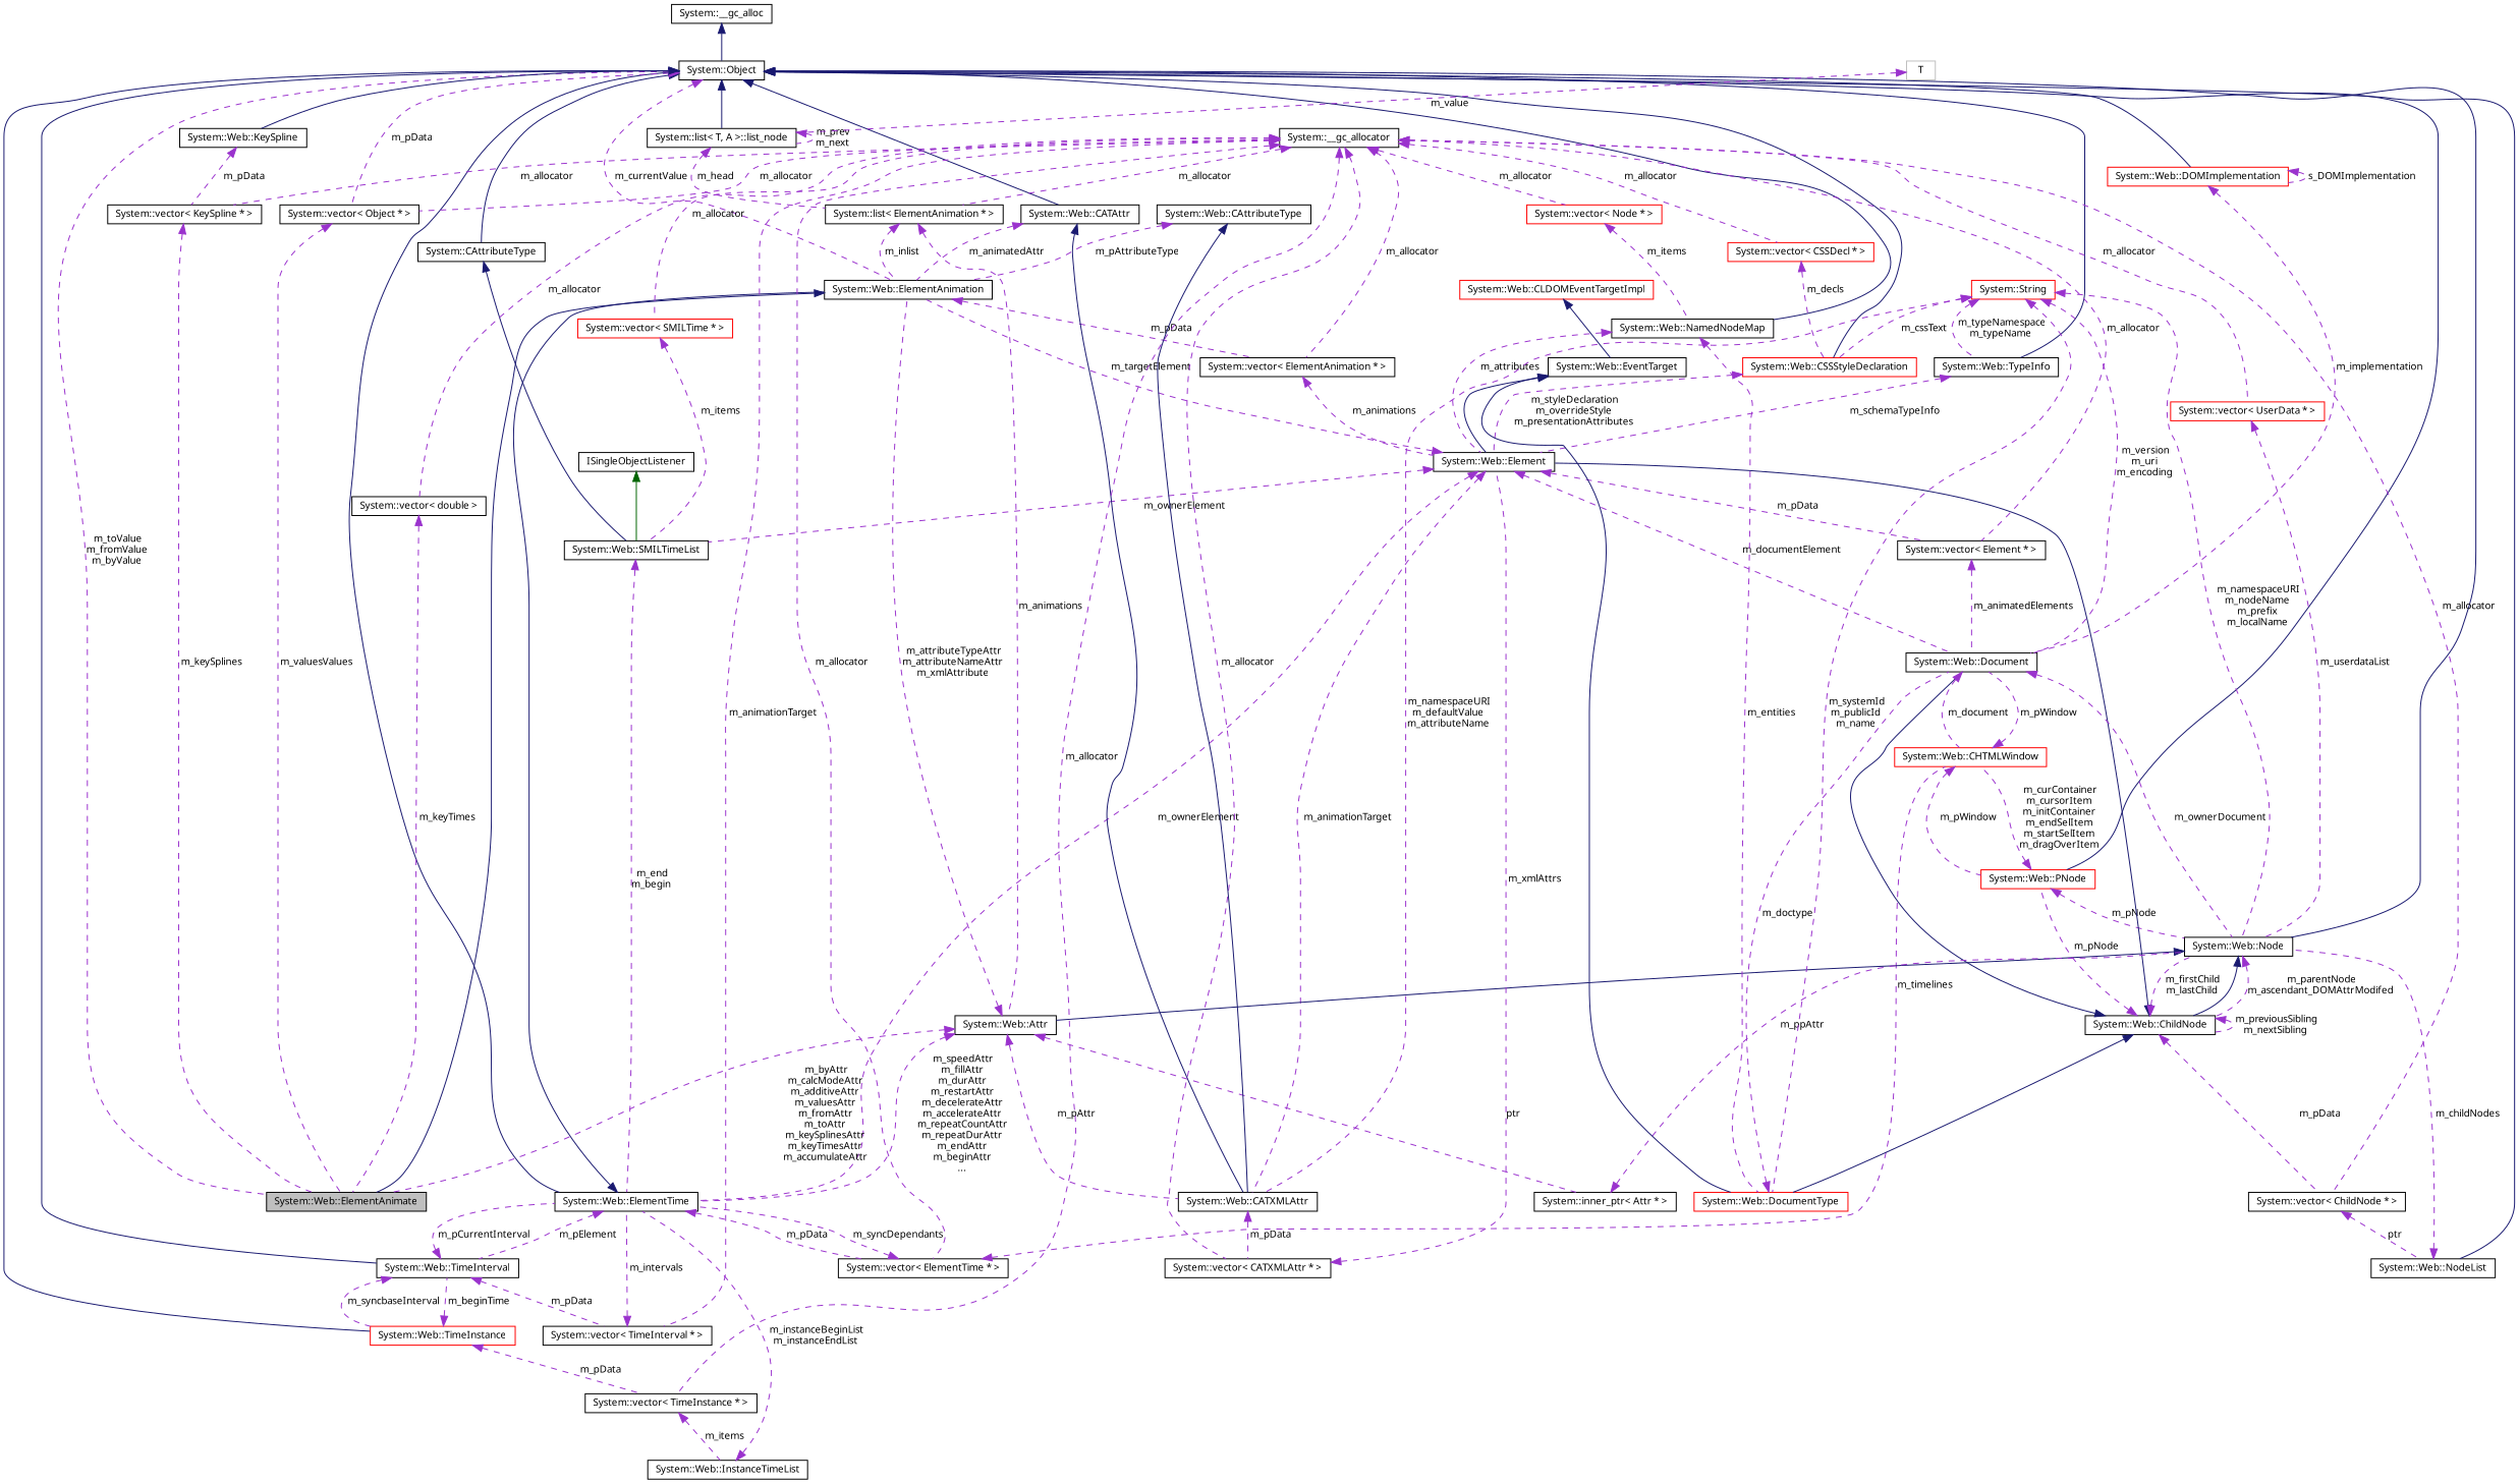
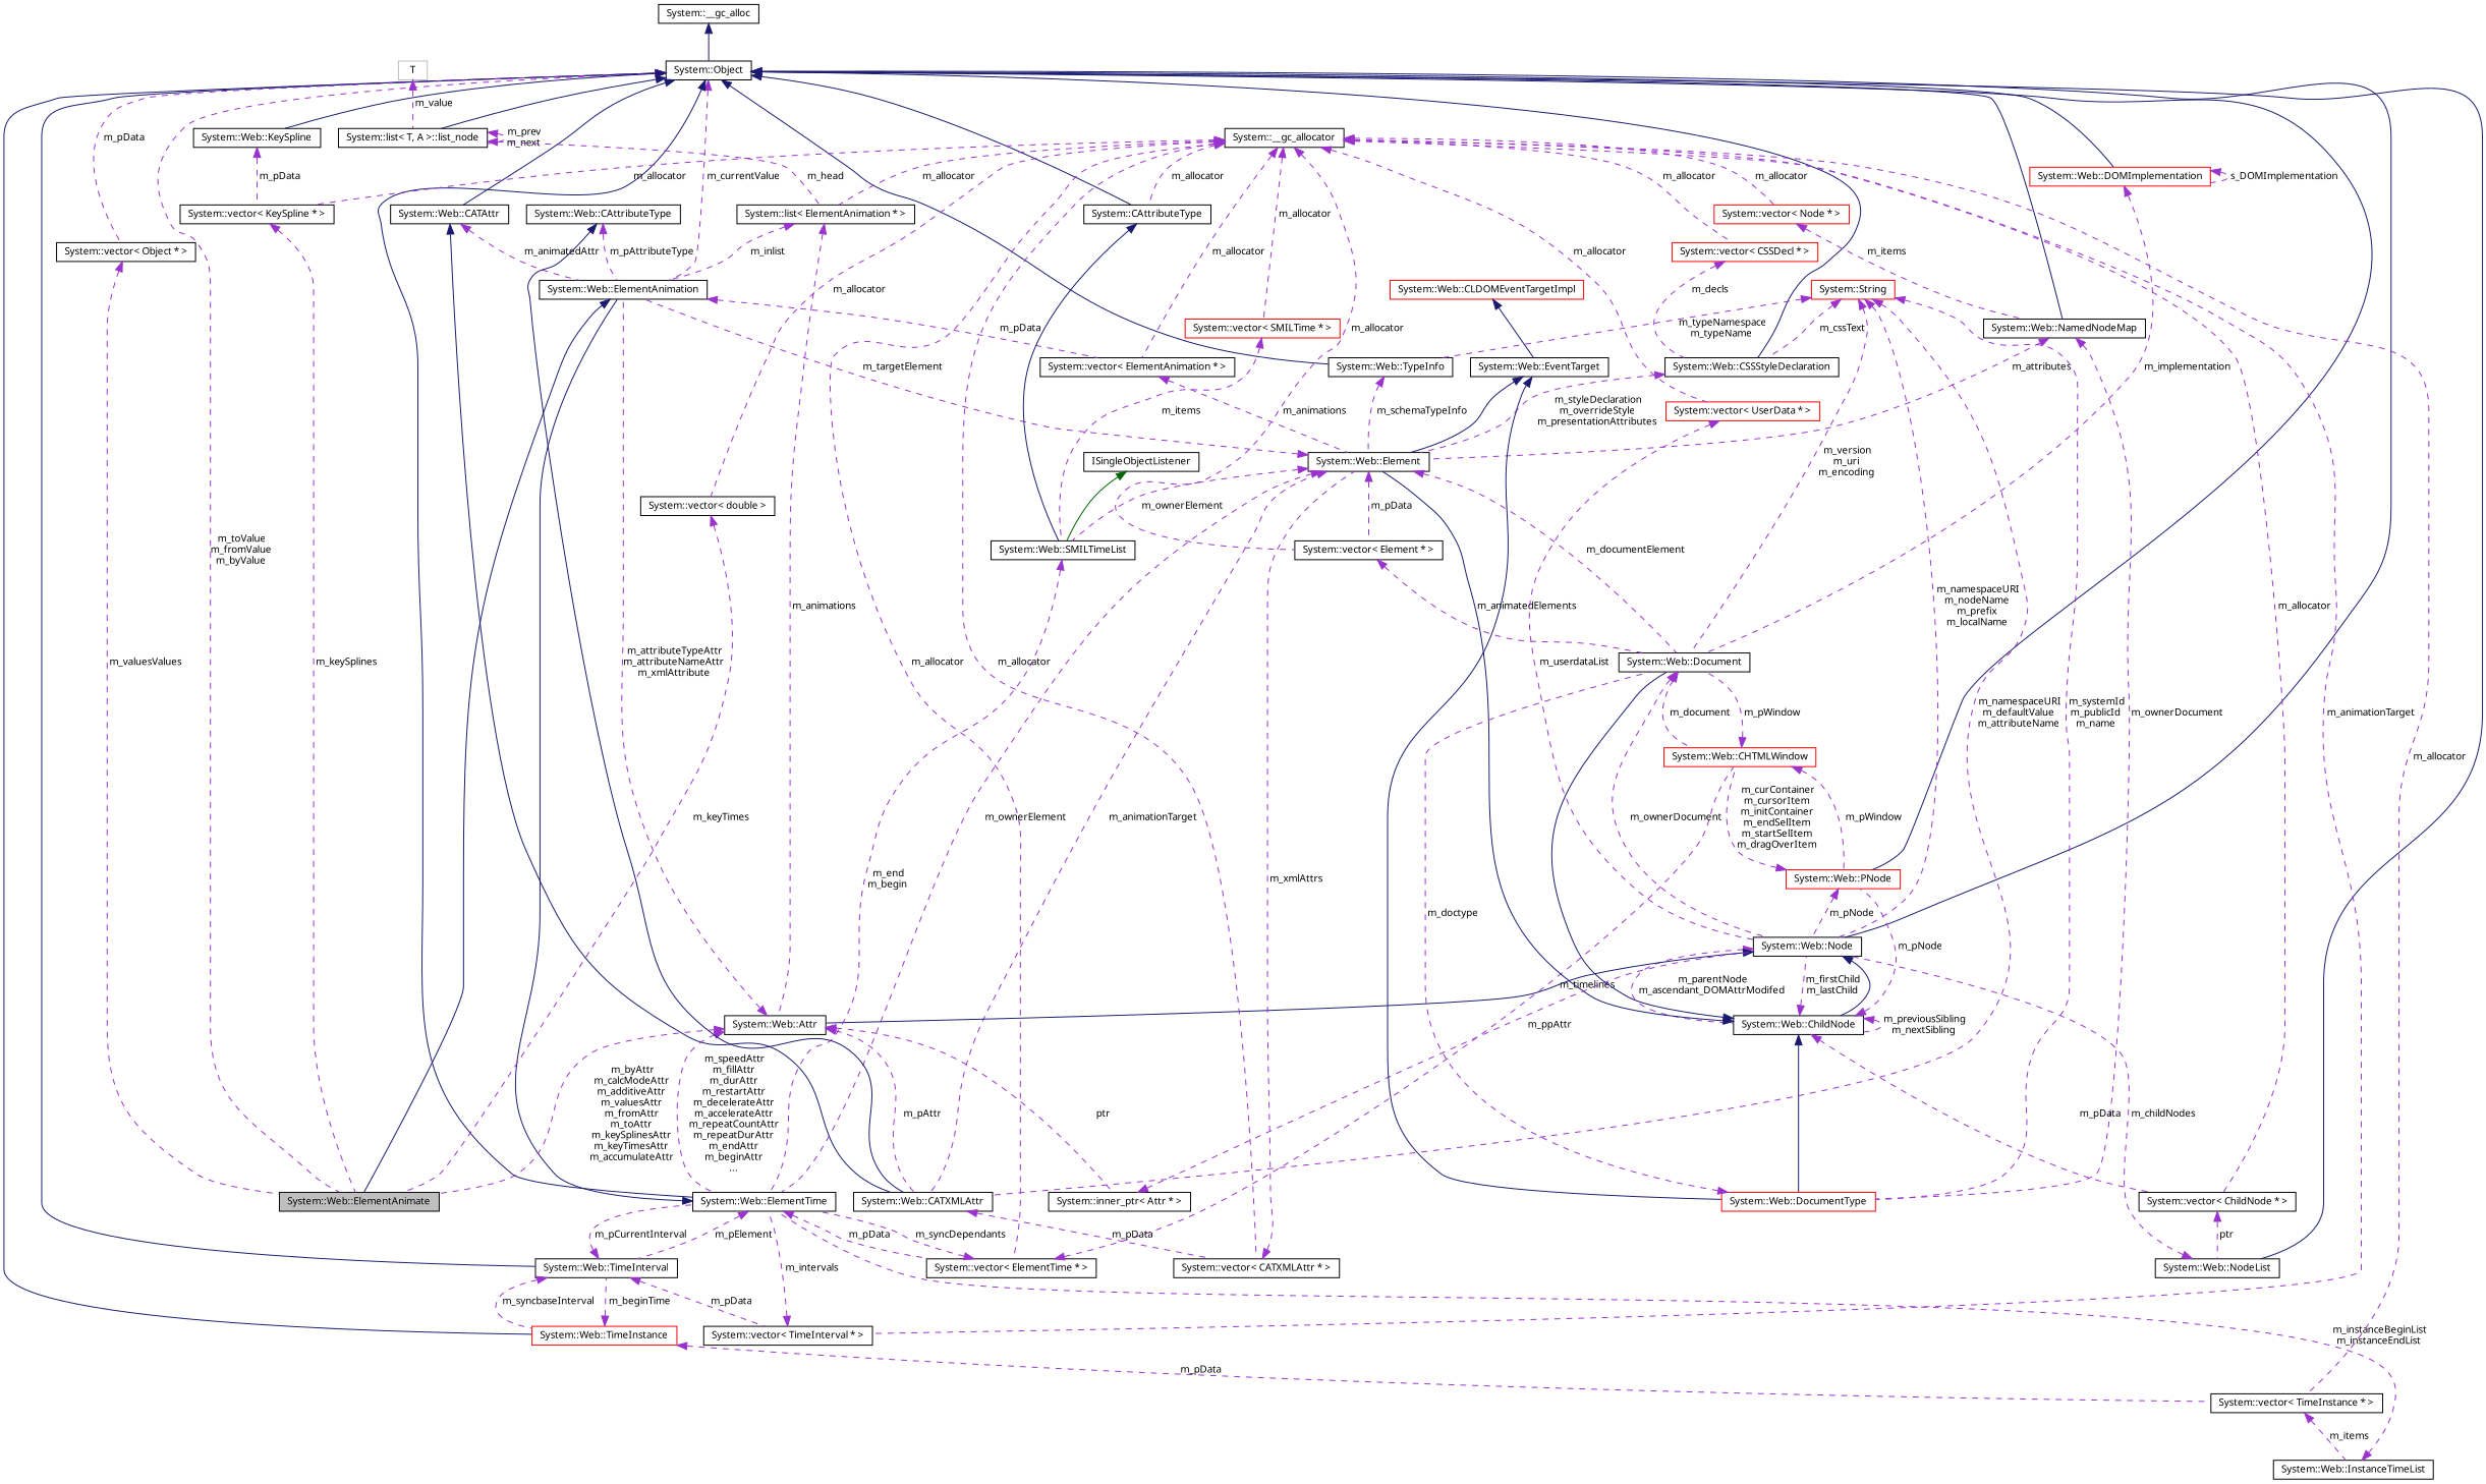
  digraph {
    fontname="Noto Sans"
    node [color=black fillcolor=white fontname="Noto Sans" fontsize=10 shape=record style=filled]
    edge [color=darkorchid3 dir=back fontname="Noto Sans" fontsize=10 labelfontname=Helvetica labelfontsize=10 style=dashed]
    n1 [fillcolor=grey75 fontcolor=black height=0.2 label="System::Web::ElementAnimate" width=0.4]
    n2 [height=0.2 label="System::Web::ElementAnimation" width=0.4]
    n3 [height=0.2 label="System::vector\< ElementAnimation * \>" width=0.4]
    n4 [height=0.2 label="System::Web::Element" width=0.4]
    n5 [height=0.2 label="System::Web::ElementTime" width=0.4]
    n6 [height=0.2 label="System::Web::TimeInterval" width=0.4]
    n7 [height=0.2 label="System::vector\< ElementTime * \>" width=0.4]
    n8 [color=red height=0.2 label="System::Web::TimeInstance" width=0.4]
    n9 [height=0.2 label="System::vector\< TimeInterval * \>" width=0.4]
    n10 [color=red height=0.2 label="System::Web::CHTMLWindow" width=0.4]
    n11 [height=0.2 label="System::Object" width=0.4]
    n12 [height=0.2 label="System::CAttributeType" width=0.4]
    n13 [height=0.2 label="System::Web::Node" width=0.4]
    n14 [height=0.2 label="System::Web::NodeList" width=0.4]
    n15 [color=red height=0.2 label="System::Web::DOMImplementation" width=0.4]
    n16 [height=0.2 label="System::Web::NamedNodeMap" width=0.4]
    n17 [color=red height=0.2 label="System::Web::PNode" width=0.4]
    n18 [height=0.2 label="System::list\< T, A \>::list_node" width=0.4]
    n19 [height=0.2 label="System::Web::CATAttr" width=0.4]
    n20 [height=0.2 label="System::Web::TypeInfo" width=0.4]
-   n21 [color=red height=0.2 label="System::Web::CSSStyleDeclaration" width=0.4]
+   n21 [height=0.2 label="System::Web::CSSStyleDeclaration" width=0.4]
    n22 [height=0.2 label="System::vector\< Object * \>" width=0.4]
    n23 [height=0.2 label="System::Web::KeySpline" width=0.4]
    n24 [height=0.2 label="System::vector\< TimeInstance * \>" width=0.4]
    n25 [height=0.2 label="System::Web::SMILTimeList" width=0.4]
    n26 [height=0.2 label="System::Web::ChildNode" width=0.4]
    n27 [height=0.2 label="System::Web::Attr" width=0.4]
    n28 [height=0.2 label="System::Web::Document" width=0.4]
    n29 [color=red height=0.2 label="System::Web::DocumentType" width=0.4]
    n30 [height=0.2 label="System::list\< ElementAnimation * \>" width=0.4]
    n31 [height=0.2 label="System::Web::CATXMLAttr" width=0.4]
    n32 [height=0.2 label="System::vector\< KeySpline * \>" width=0.4]
    n33 [height=0.2 label="System::__gc_alloc" width=0.4]
    n34 [height=0.2 label="System::Web::InstanceTimeList" width=0.4]
    n35 [height=0.2 label=ISingleObjectListener width=0.4]
    n36 [color=red height=0.2 label="System::vector\< SMILTime * \>" width=0.4]
    n37 [height=0.2 label="System::__gc_allocator" width=0.4]
    n38 [height=0.2 label="System::vector\< ChildNode * \>" width=0.4]
    n39 [color=red height=0.2 label="System::vector\< Node * \>" width=0.4]
    n40 [height=0.2 label="System::vector\< Element * \>" width=0.4]
    n41 [color=red height=0.2 label="System::vector\< UserData * \>" width=0.4]
    n42 [height=0.2 label="System::vector\< CATXMLAttr * \>" width=0.4]
    n43 [color=red height=0.2 label="System::vector\< CSSDecl * \>" width=0.4]
    n44 [height=0.2 label="System::vector\< double \>" width=0.4]
    n45 [height=0.2 label="System::inner_ptr\< Attr * \>" width=0.4]
    n46 [height=0.2 label="System::Web::EventTarget" width=0.4]
    n47 [color=red height=0.2 label="System::Web::CLDOMEventTargetImpl" width=0.4]
    n48 [color=red height=0.2 label="System::String" width=0.4]
    n49 [color=grey75 height=0.2 label=T width=0.4]
    n50 [height=0.2 label="System::Web::CAttributeType" width=0.4]
    n2 -> n1 [color=midnightblue style=solid]
    n2 -> n3 [label=" m_pData"]
    n3 -> n4 [label=" m_animations"]
    n4 -> n2 [label=" m_targetElement"]
    n4 -> n5 [label=" m_ownerElement"]
    n4 -> n25 [label=" m_ownerElement"]
    n4 -> n28 [label=" m_documentElement"]
    n4 -> n31 [label=" m_animationTarget"]
    n4 -> n40 [label=" m_pData"]
    n5 -> n2 [color=midnightblue style=solid]
    n5 -> n6 [label=" m_pElement"]
    n5 -> n7 [label=" m_pData"]
    n6 -> n5 [label=" m_pCurrentInterval"]
    n6 -> n8 [label=" m_syncbaseInterval"]
    n6 -> n9 [label=" m_pData"]
    n7 -> n5 [label=" m_syncDependants"]
    n7 -> n10 [label=" m_timelines"]
    n8 -> n6 [label=" m_beginTime"]
    n8 -> n24 [label=" m_pData"]
    n9 -> n5 [label=" m_intervals"]
    n10 -> n17 [label=" m_pWindow"]
    n10 -> n28 [label=" m_pWindow"]
    n11 -> n1 [label=" m_toValue\nm_fromValue\nm_byValue"]
    n11 -> n2 [label=" m_currentValue"]
    n11 -> n5 [color=midnightblue style=solid]
    n11 -> n6 [color=midnightblue style=solid]
    n11 -> n8 [color=midnightblue style=solid]
    n11 -> n12 [color=midnightblue style=solid]
    n11 -> n13 [color=midnightblue style=solid]
    n11 -> n14 [color=midnightblue style=solid]
    n11 -> n15 [color=midnightblue style=solid]
    n11 -> n16 [color=midnightblue style=solid]
    n11 -> n17 [color=midnightblue style=solid]
    n11 -> n18 [color=midnightblue style=solid]
    n11 -> n19 [color=midnightblue style=solid]
    n11 -> n20 [color=midnightblue style=solid]
    n11 -> n21 [color=midnightblue style=solid]
    n11 -> n22 [label=" m_pData"]
    n11 -> n23 [color=midnightblue style=solid]
    n12 -> n25 [color=midnightblue style=solid]
    n13 -> n26 [color=midnightblue style=solid]
    n13 -> n26 [label=" m_parentNode\nm_ascendant_DOMAttrModifed"]
    n13 -> n27 [color=midnightblue style=solid]
    n14 -> n13 [label=" m_childNodes"]
    n15 -> n15 [label=" s_DOMImplementation"]
    n15 -> n28 [label=" m_implementation"]
    n16 -> n4 [label=" m_attributes"]
-   n16 -> n29 [label=" m_entities"]
+   n16 -> n29 [label=" m_ownerDocument"]
    n17 -> n10 [label=" m_curContainer\nm_cursorItem\nm_initContainer\nm_endSelItem\nm_startSelItem\nm_dragOverItem"]
    n17 -> n13 [label=" m_pNode"]
    n18 -> n18 [label=" m_prev\nm_next"]
    n18 -> n30 [label=" m_head"]
    n19 -> n2 [label=" m_animatedAttr"]
    n19 -> n31 [color=midnightblue style=solid]
    n20 -> n4 [label=" m_schemaTypeInfo"]
    n21 -> n4 [label=" m_styleDeclaration\nm_overrideStyle\nm_presentationAttributes"]
    n22 -> n1 [label=" m_valuesValues"]
    n23 -> n32 [label=" m_pData"]
    n24 -> n34 [label=" m_items"]
    n25 -> n5 [label=" m_end\nm_begin"]
    n26 -> n4 [color=midnightblue style=solid]
    n26 -> n13 [label=" m_firstChild\nm_lastChild"]
    n26 -> n17 [label=" m_pNode"]
    n26 -> n26 [label=" m_previousSibling\nm_nextSibling"]
    n26 -> n28 [color=midnightblue style=solid]
    n26 -> n29 [color=midnightblue style=solid]
    n26 -> n38 [label=" m_pData"]
    n27 -> n1 [label=" m_byAttr\nm_calcModeAttr\nm_additiveAttr\nm_valuesAttr\nm_fromAttr\nm_toAttr\nm_keySplinesAttr\nm_keyTimesAttr\nm_accumulateAttr"]
    n27 -> n2 [label=" m_attributeTypeAttr\nm_attributeNameAttr\nm_xmlAttribute"]
    n27 -> n5 [label=" m_speedAttr\nm_fillAttr\nm_durAttr\nm_restartAttr\nm_decelerateAttr\nm_accelerateAttr\nm_repeatCountAttr\nm_repeatDurAttr\nm_endAttr\nm_beginAttr\n..."]
    n27 -> n31 [label=" m_pAttr"]
    n27 -> n45 [label=" ptr"]
    n28 -> n10 [label=" m_document"]
    n28 -> n13 [label=" m_ownerDocument"]
    n29 -> n28 [label=" m_doctype"]
    n30 -> n2 [label=" m_inlist"]
    n30 -> n27 [label=" m_animations"]
    n31 -> n42 [label=" m_pData"]
    n32 -> n1 [label=" m_keySplines"]
    n33 -> n11 [color=midnightblue style=solid]
    n34 -> n5 [label=" m_instanceBeginList\nm_instanceEndList"]
    n35 -> n25 [color=darkgreen style=solid]
    n36 -> n25 [label=" m_items"]
    n37 -> n3 [label=" m_allocator"]
    n37 -> n7 [label=" m_allocator"]
    n37 -> n9 [label=" m_animationTarget"]
-   n37 -> n22 [label=" m_allocator"]
+   n37 -> n12 [label=" m_allocator"]
    n37 -> n24 [label=" m_allocator"]
    n37 -> n30 [label=" m_allocator"]
    n37 -> n32 [label=" m_allocator"]
    n37 -> n36 [label=" m_allocator"]
    n37 -> n38 [label=" m_allocator"]
    n37 -> n39 [label=" m_allocator"]
    n37 -> n40 [label=" m_allocator"]
    n37 -> n41 [label=" m_allocator"]
    n37 -> n42 [label=" m_allocator"]
    n37 -> n43 [label=" m_allocator"]
    n37 -> n44 [label=" m_allocator"]
    n38 -> n14 [label=" ptr"]
    n39 -> n16 [label=" m_items"]
    n40 -> n28 [label=" m_animatedElements"]
    n41 -> n13 [label=" m_userdataList"]
    n42 -> n4 [label=" m_xmlAttrs"]
    n43 -> n21 [label=" m_decls"]
    n44 -> n1 [label=" m_keyTimes"]
    n45 -> n13 [label=" m_ppAttr"]
    n46 -> n4 [color=midnightblue style=solid]
    n46 -> n29 [color=midnightblue style=solid]
    n47 -> n46 [color=midnightblue style=solid]
    n48 -> n13 [label=" m_namespaceURI\nm_nodeName\nm_prefix\nm_localName"]
    n48 -> n20 [label=" m_typeNamespace\nm_typeName"]
    n48 -> n21 [label=" m_cssText"]
    n48 -> n28 [label=" m_version\nm_uri\nm_encoding"]
    n48 -> n29 [label=" m_systemId\nm_publicId\nm_name"]
    n48 -> n31 [label=" m_namespaceURI\nm_defaultValue\nm_attributeName"]
    n49 -> n18 [label=" m_value"]
    n50 -> n2 [label=" m_pAttributeType"]
    n50 -> n31 [color=midnightblue style=solid]
  }
